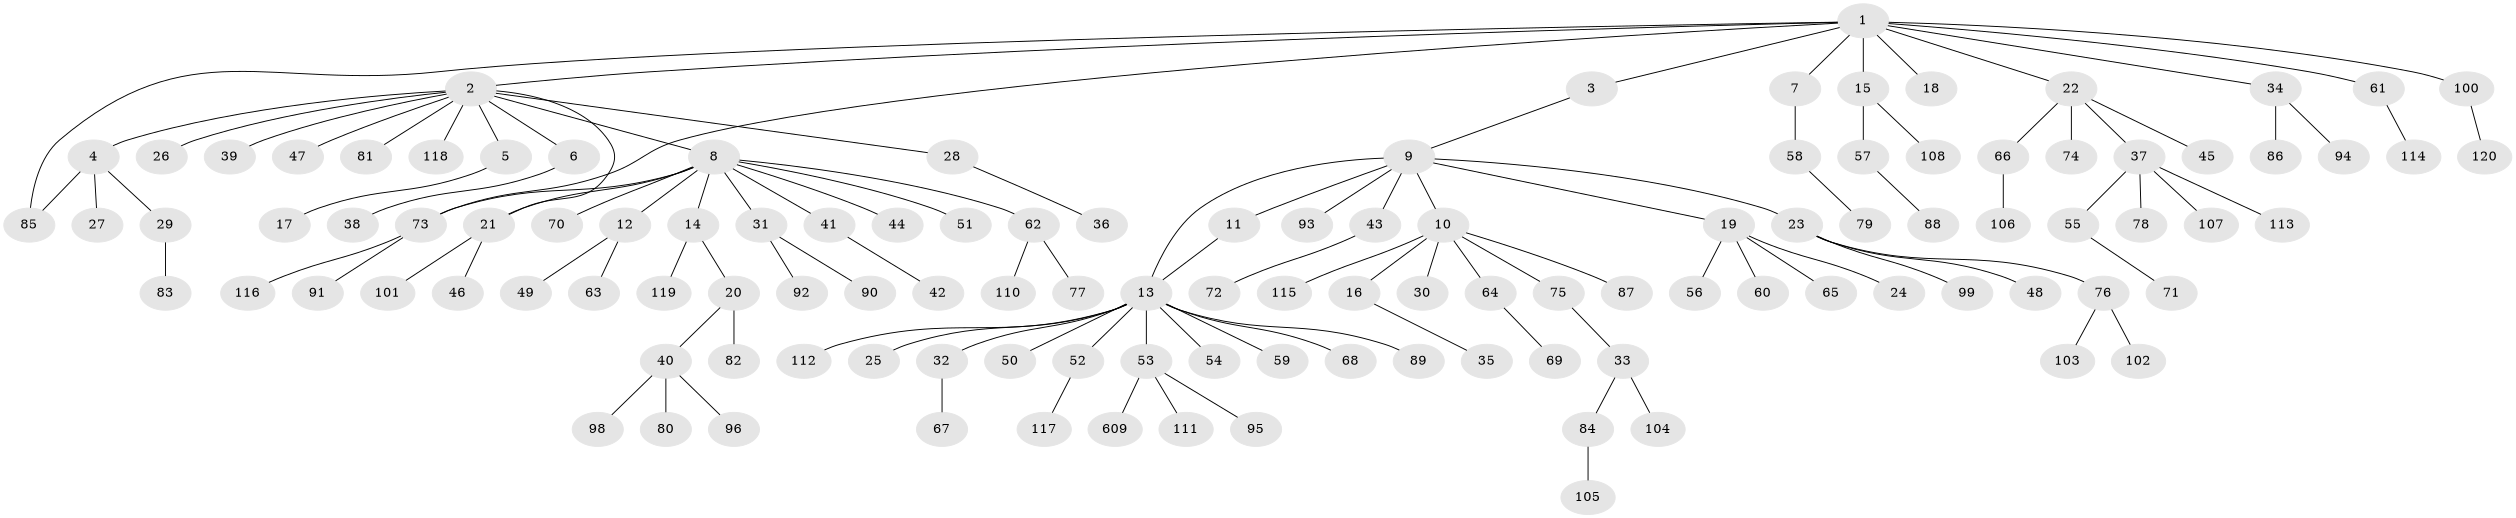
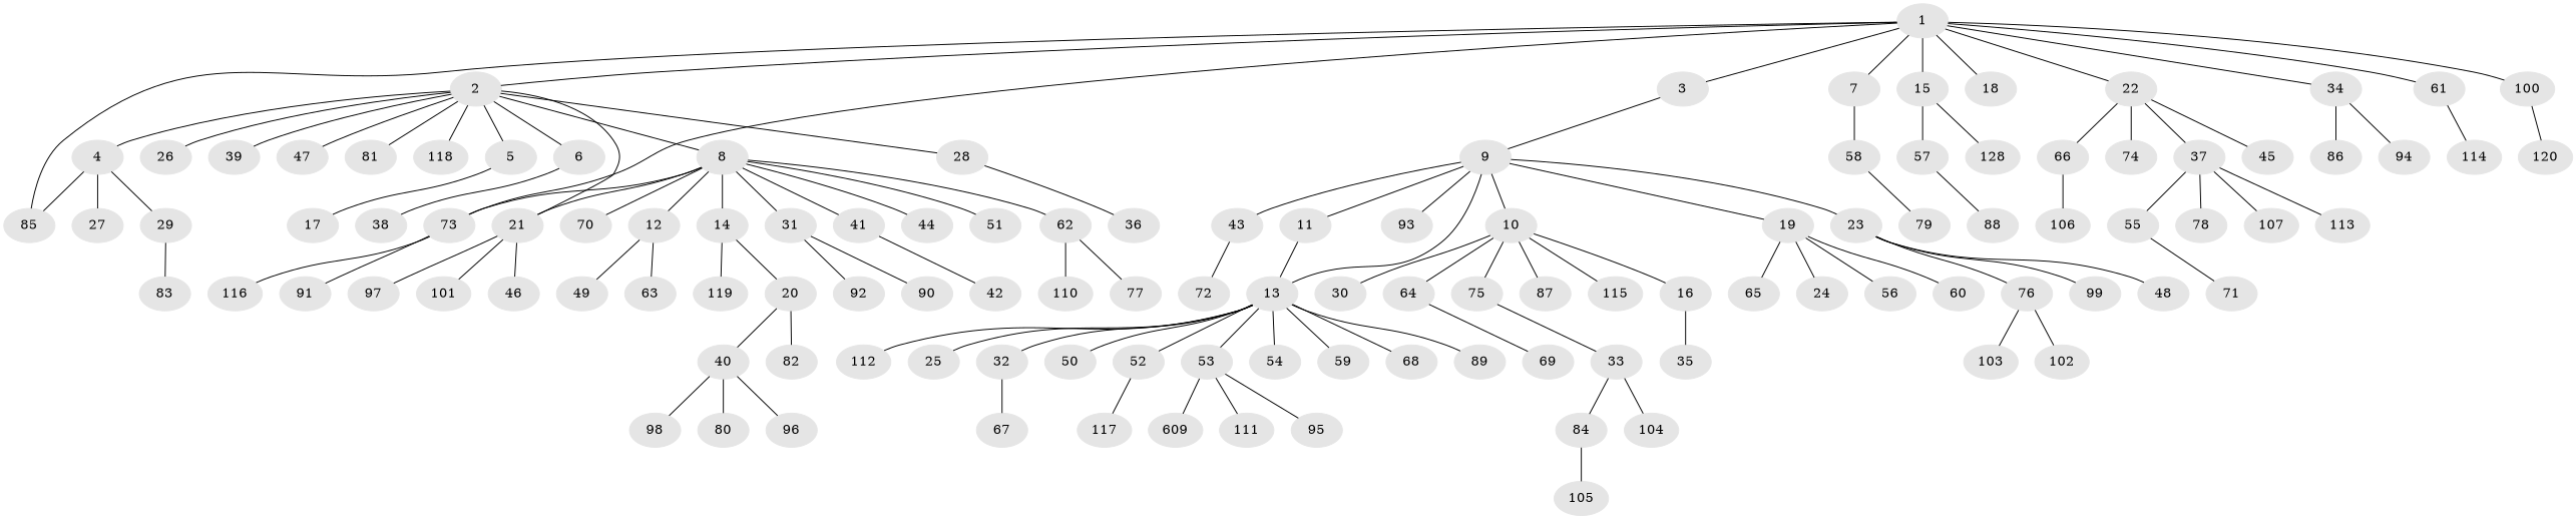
  graph {
    node [color=gray90 style=filled]
    1
    2
    3
    7
    15
    18
    22
    34
    61
    73
    85
    100
    4
    5
    6
    8
    21
    26
    28
    39
    47
    81
    118
    9
    58
    57
-   108
+   108 [label=128]
    37
    45
    66
    74
    86
    94
    114
    91
    116
    120
    27
    29
    17
    38
    12
    14
    31
    41
    44
    51
    62
    70
    46
+   97
    101
    36
    10
    11
    13
    19
    23
    43
    93
    83
    79
    49
    63
    20
    119
    90
    92
    42
    77
    110
    16
    30
    64
    75
    87
    115
    25
    32
    50
    52
    53
    54
    59
    68
    89
    112
    24
    56
    60
    65
    48
    76
    99
    72
    35
    33
    84
    104
    69
    67
    117
    95
    n104 [label=609]
    111
    40
    82
    88
    80
    96
    98
    55
    78
    107
    113
    106
    102
    103
    105
    71
    1 -- 2
    1 -- 3
    1 -- 7
    1 -- 15
    1 -- 18
    1 -- 22
    1 -- 34
    1 -- 61
    1 -- 73
    1 -- 85
    1 -- 100
    2 -- 4
    2 -- 5
    2 -- 6
    2 -- 8
    2 -- 21
    2 -- 26
    2 -- 28
    2 -- 39
    2 -- 47
    2 -- 81
    2 -- 118
    3 -- 9
    7 -- 58
    15 -- 57
    15 -- 108
    22 -- 37
    22 -- 45
    22 -- 66
    22 -- 74
    34 -- 86
    34 -- 94
    61 -- 114
    73 -- 91
    73 -- 116
    100 -- 120
    4 -- 85
    4 -- 27
    4 -- 29
    5 -- 17
    6 -- 38
    8 -- 73
    8 -- 21
    8 -- 12
    8 -- 14
    8 -- 31
    8 -- 41
    8 -- 44
    8 -- 51
    8 -- 62
    8 -- 70
    21 -- 46
+   21 -- 97
    21 -- 101
    28 -- 36
    9 -- 10
    9 -- 11
    9 -- 13
    9 -- 19
    9 -- 23
    9 -- 43
    9 -- 93
    58 -- 79
    57 -- 88
    37 -- 55
    37 -- 78
    37 -- 107
    37 -- 113
    66 -- 106
    29 -- 83
    12 -- 49
    12 -- 63
    14 -- 20
    14 -- 119
    31 -- 90
    31 -- 92
    41 -- 42
    62 -- 77
    62 -- 110
    10 -- 16
    10 -- 30
    10 -- 64
    10 -- 75
    10 -- 87
    10 -- 115
    11 -- 13
    13 -- 25
    13 -- 32
    13 -- 50
    13 -- 52
    13 -- 53
    13 -- 54
    13 -- 59
    13 -- 68
    13 -- 89
    13 -- 112
    19 -- 24
    19 -- 56
    19 -- 60
    19 -- 65
    23 -- 48
    23 -- 76
    23 -- 99
    43 -- 72
    20 -- 40
    20 -- 82
    16 -- 35
    64 -- 69
    75 -- 33
    32 -- 67
    52 -- 117
    53 -- 95
    53 -- n104
    53 -- 111
    76 -- 102
    76 -- 103
    33 -- 84
    33 -- 104
    84 -- 105
    40 -- 80
    40 -- 96
    40 -- 98
    55 -- 71
  }
